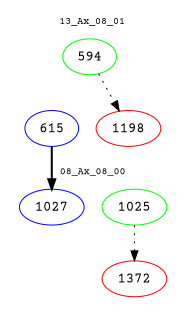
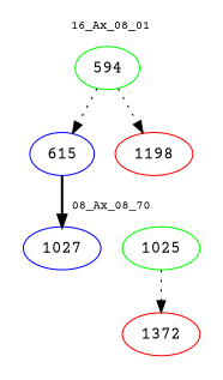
  digraph {
    fontname="Courier Prime"
    node [color=green fontname="Courier Prime"]
    edge [color=black fontname="Courier Prime" style=dotted]
    n1 [label=1025]
    n2 [color=blue label=1027]
    n3 [color=red label=1372]
    n4 [label=594]
    n5 [color=blue label=615]
    n6 [color=red label=1198]
    subgraph cluster_1 {
      color=white
      fontsize=10
-     label="08_Ax_08_00"
+     label="08_Ax_08_70"
      n1
      n2
      n3
    }
    subgraph cluster_2 {
      color=white
      fontsize=10
-     label="13_Ax_08_01"
+     label="16_Ax_08_01"
      n4
      n5
      n6
    }
    n1 -> n3
+   n4 -> n5
    n4 -> n6
    n5 -> n2 [style=bold]
  }
